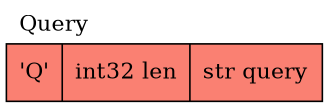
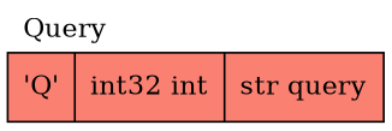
  graph {
    label=Query
    labeljust=l
    labelloc=t
-   n1 [label="'Q'|int32 len|str query" shape=record style=filled fillcolor=salmon]
+   n1 [label="'Q'|int32 int|str query" shape=record style=filled fillcolor=salmon]
  }
